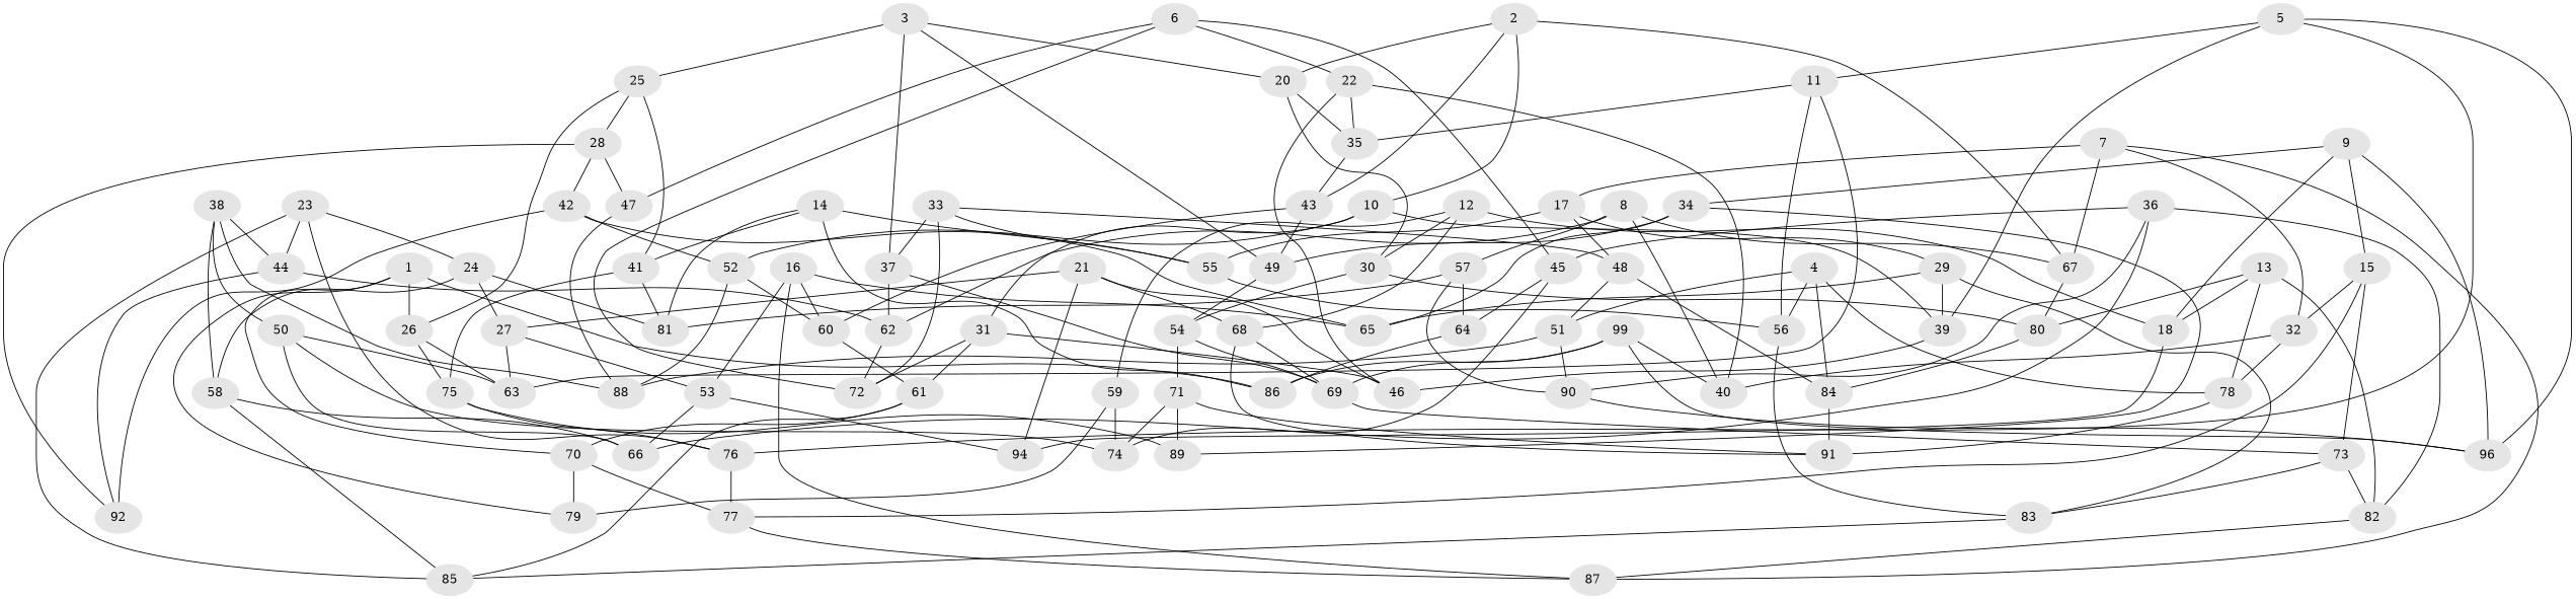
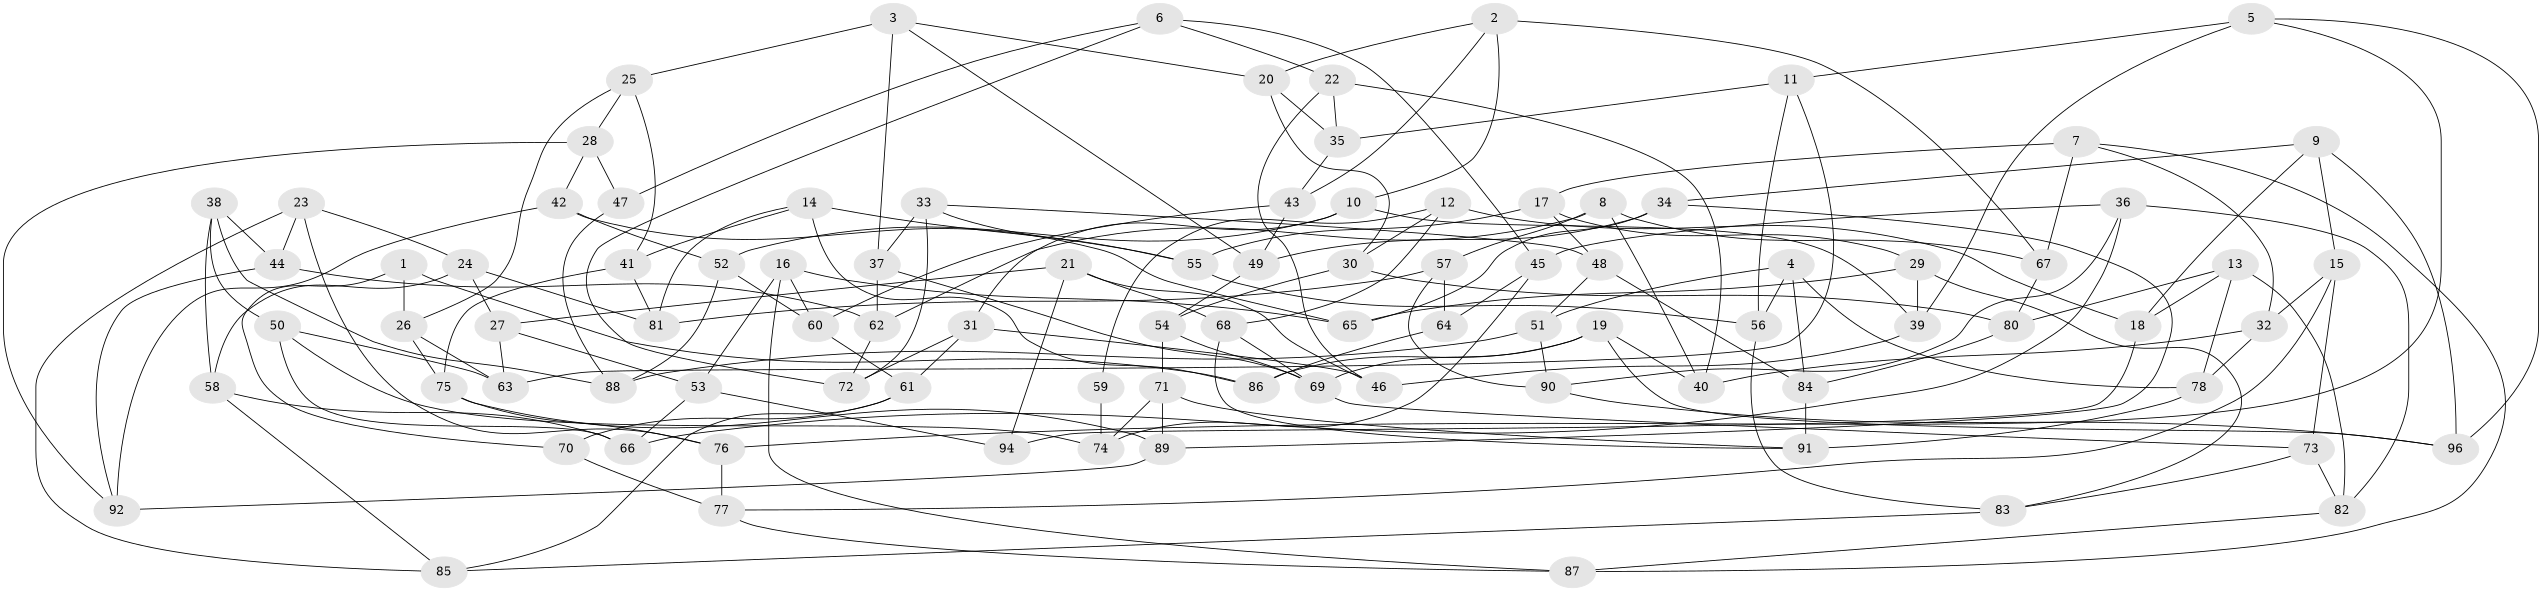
  graph {
    fontname="DejaVu Serif"
    node [color=gray90 fontname="DejaVu Serif" style=filled]
    edge [fontname="DejaVu Serif"]
    1
    26
    70
-   79
    86
    63
    75
    77
    2
    10
    20
    43
    67
    39
    31
    52
    35
    30
    49
    60
    80
    3
    25
    37
    41
    28
    62
    69
    54
    4
    51
    56
    78
    84
    90
    88
    83
    91
    5
    11
    76
    n42 [label=96]
    46
    6
    22
    45
    47
    72
    40
    64
    74
    7
    17
    32
    87
    55
    29
    48
    8
    57
    81
    9
    15
    18
    34
    73
    94
    65
    89
    61
    12
    59
    68
    13
    82
    14
    16
    53
    66
-   19 [label=99]
+   19
    21
    27
    23
    24
    44
    85
    58
    92
    42
    71
    33
    36
    38
    50
    1 -- 26
    1 -- 70
-   1 -- 79
    1 -- 86
    26 -- 63
    26 -- 75
-   70 -- 79
    70 -- 77
    75 -- 76
    75 -- 89
    77 -- 87
    2 -- 10
    2 -- 20
    2 -- 43
    2 -- 67
    10 -- 39
    10 -- 31
    10 -- 52
    20 -- 35
    20 -- 30
    43 -- 49
    43 -- 60
    67 -- 80
    39 -- 46
    31 -- 46
    31 -- 72
    31 -- 61
    52 -- 60
    52 -- 88
    35 -- 43
    30 -- 80
    30 -- 54
    49 -- 54
    60 -- 61
    80 -- 84
    3 -- 20
    3 -- 49
    3 -- 25
    3 -- 37
    25 -- 26
    25 -- 41
    25 -- 28
    37 -- 62
    37 -- 69
    41 -- 75
    41 -- 81
    28 -- 47
    28 -- 92
    28 -- 42
    62 -- 72
    69 -- 73
    54 -- 69
    54 -- 71
    4 -- 51
    4 -- 56
    4 -- 78
    4 -- 84
    51 -- 90
    51 -- 88
    56 -- 83
    78 -- 91
    84 -- 91
    90 -- n42
    83 -- 85
    5 -- 39
    5 -- 11
    5 -- 76
    5 -- n42
    11 -- 63
    11 -- 35
    11 -- 56
    76 -- 77
    6 -- 22
    6 -- 45
    6 -- 47
    6 -- 72
    22 -- 35
    22 -- 46
    22 -- 40
    45 -- 64
    45 -- 74
    47 -- 88
    64 -- 86
    7 -- 67
    7 -- 17
    7 -- 32
    7 -- 87
    17 -- 55
    17 -- 29
    17 -- 48
    32 -- 78
    32 -- 40
    55 -- 56
    29 -- 39
    29 -- 83
    29 -- 65
    48 -- 51
    48 -- 84
    8 -- 67
    8 -- 62
    8 -- 40
    8 -- 57
    57 -- 90
    57 -- 64
    57 -- 81
    9 -- n42
    9 -- 15
    9 -- 18
    9 -- 34
    15 -- 77
    15 -- 32
    15 -- 73
    18 -- 94
    34 -- 49
    34 -- 65
    34 -- 89
    73 -- 83
    73 -- 82
+   89 -- 92
    61 -- 70
    61 -- 85
    12 -- 30
    12 -- 18
    12 -- 59
    12 -- 68
-   59 -- 79
    59 -- 74
    68 -- 69
    68 -- 91
    13 -- 80
    13 -- 78
    13 -- 18
    13 -- 82
    82 -- 87
    14 -- 86
    14 -- 41
    14 -- 55
    14 -- 81
    16 -- 60
    16 -- 87
    16 -- 65
    16 -- 53
    53 -- 94
    53 -- 66
    19 -- 86
    19 -- 69
    19 -- n42
    19 -- 40
    21 -- 46
    21 -- 94
    21 -- 68
    21 -- 27
    27 -- 63
    27 -- 53
    23 -- 76
    23 -- 24
    23 -- 44
    23 -- 85
    24 -- 81
    24 -- 27
    24 -- 58
    44 -- 62
    44 -- 92
    58 -- 66
    58 -- 85
    42 -- 52
    42 -- 65
    42 -- 92
    71 -- 91
    71 -- 74
    71 -- 89
    33 -- 37
    33 -- 72
    33 -- 55
    33 -- 48
    36 -- 90
    36 -- 45
    36 -- 82
    36 -- 66
    38 -- 88
    38 -- 44
    38 -- 58
    38 -- 50
    50 -- 63
    50 -- 74
    50 -- 66
  }
